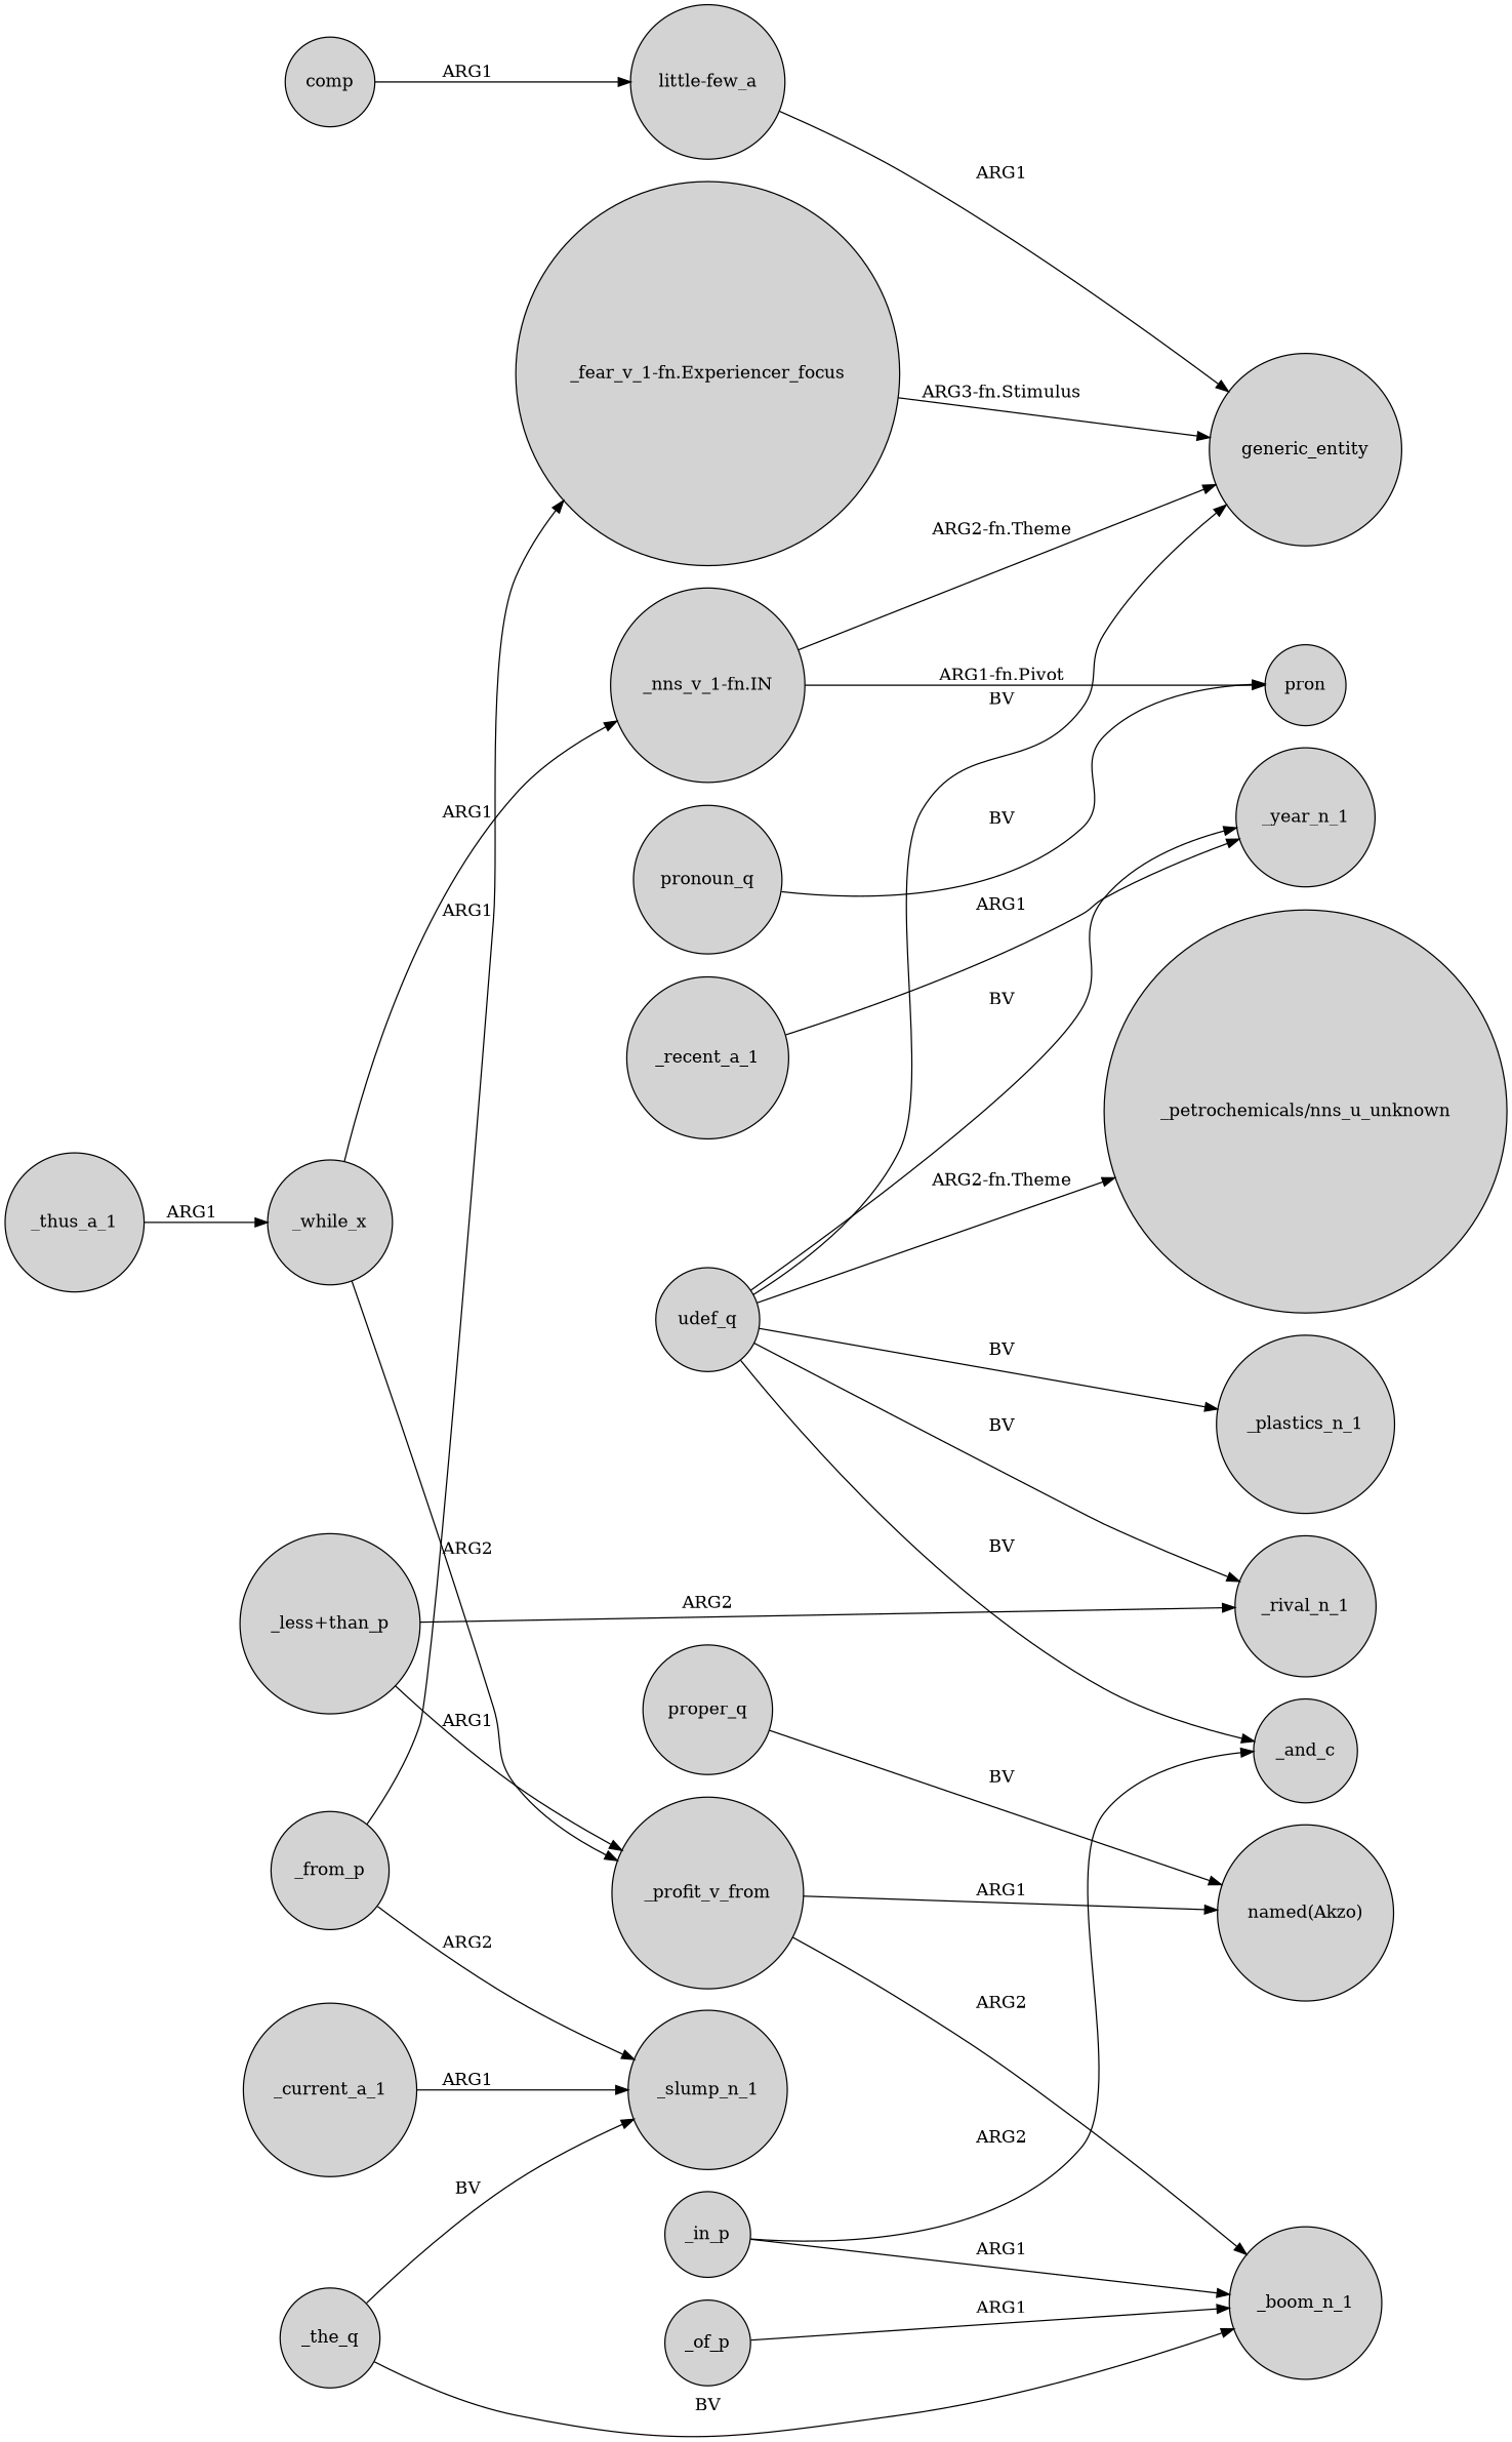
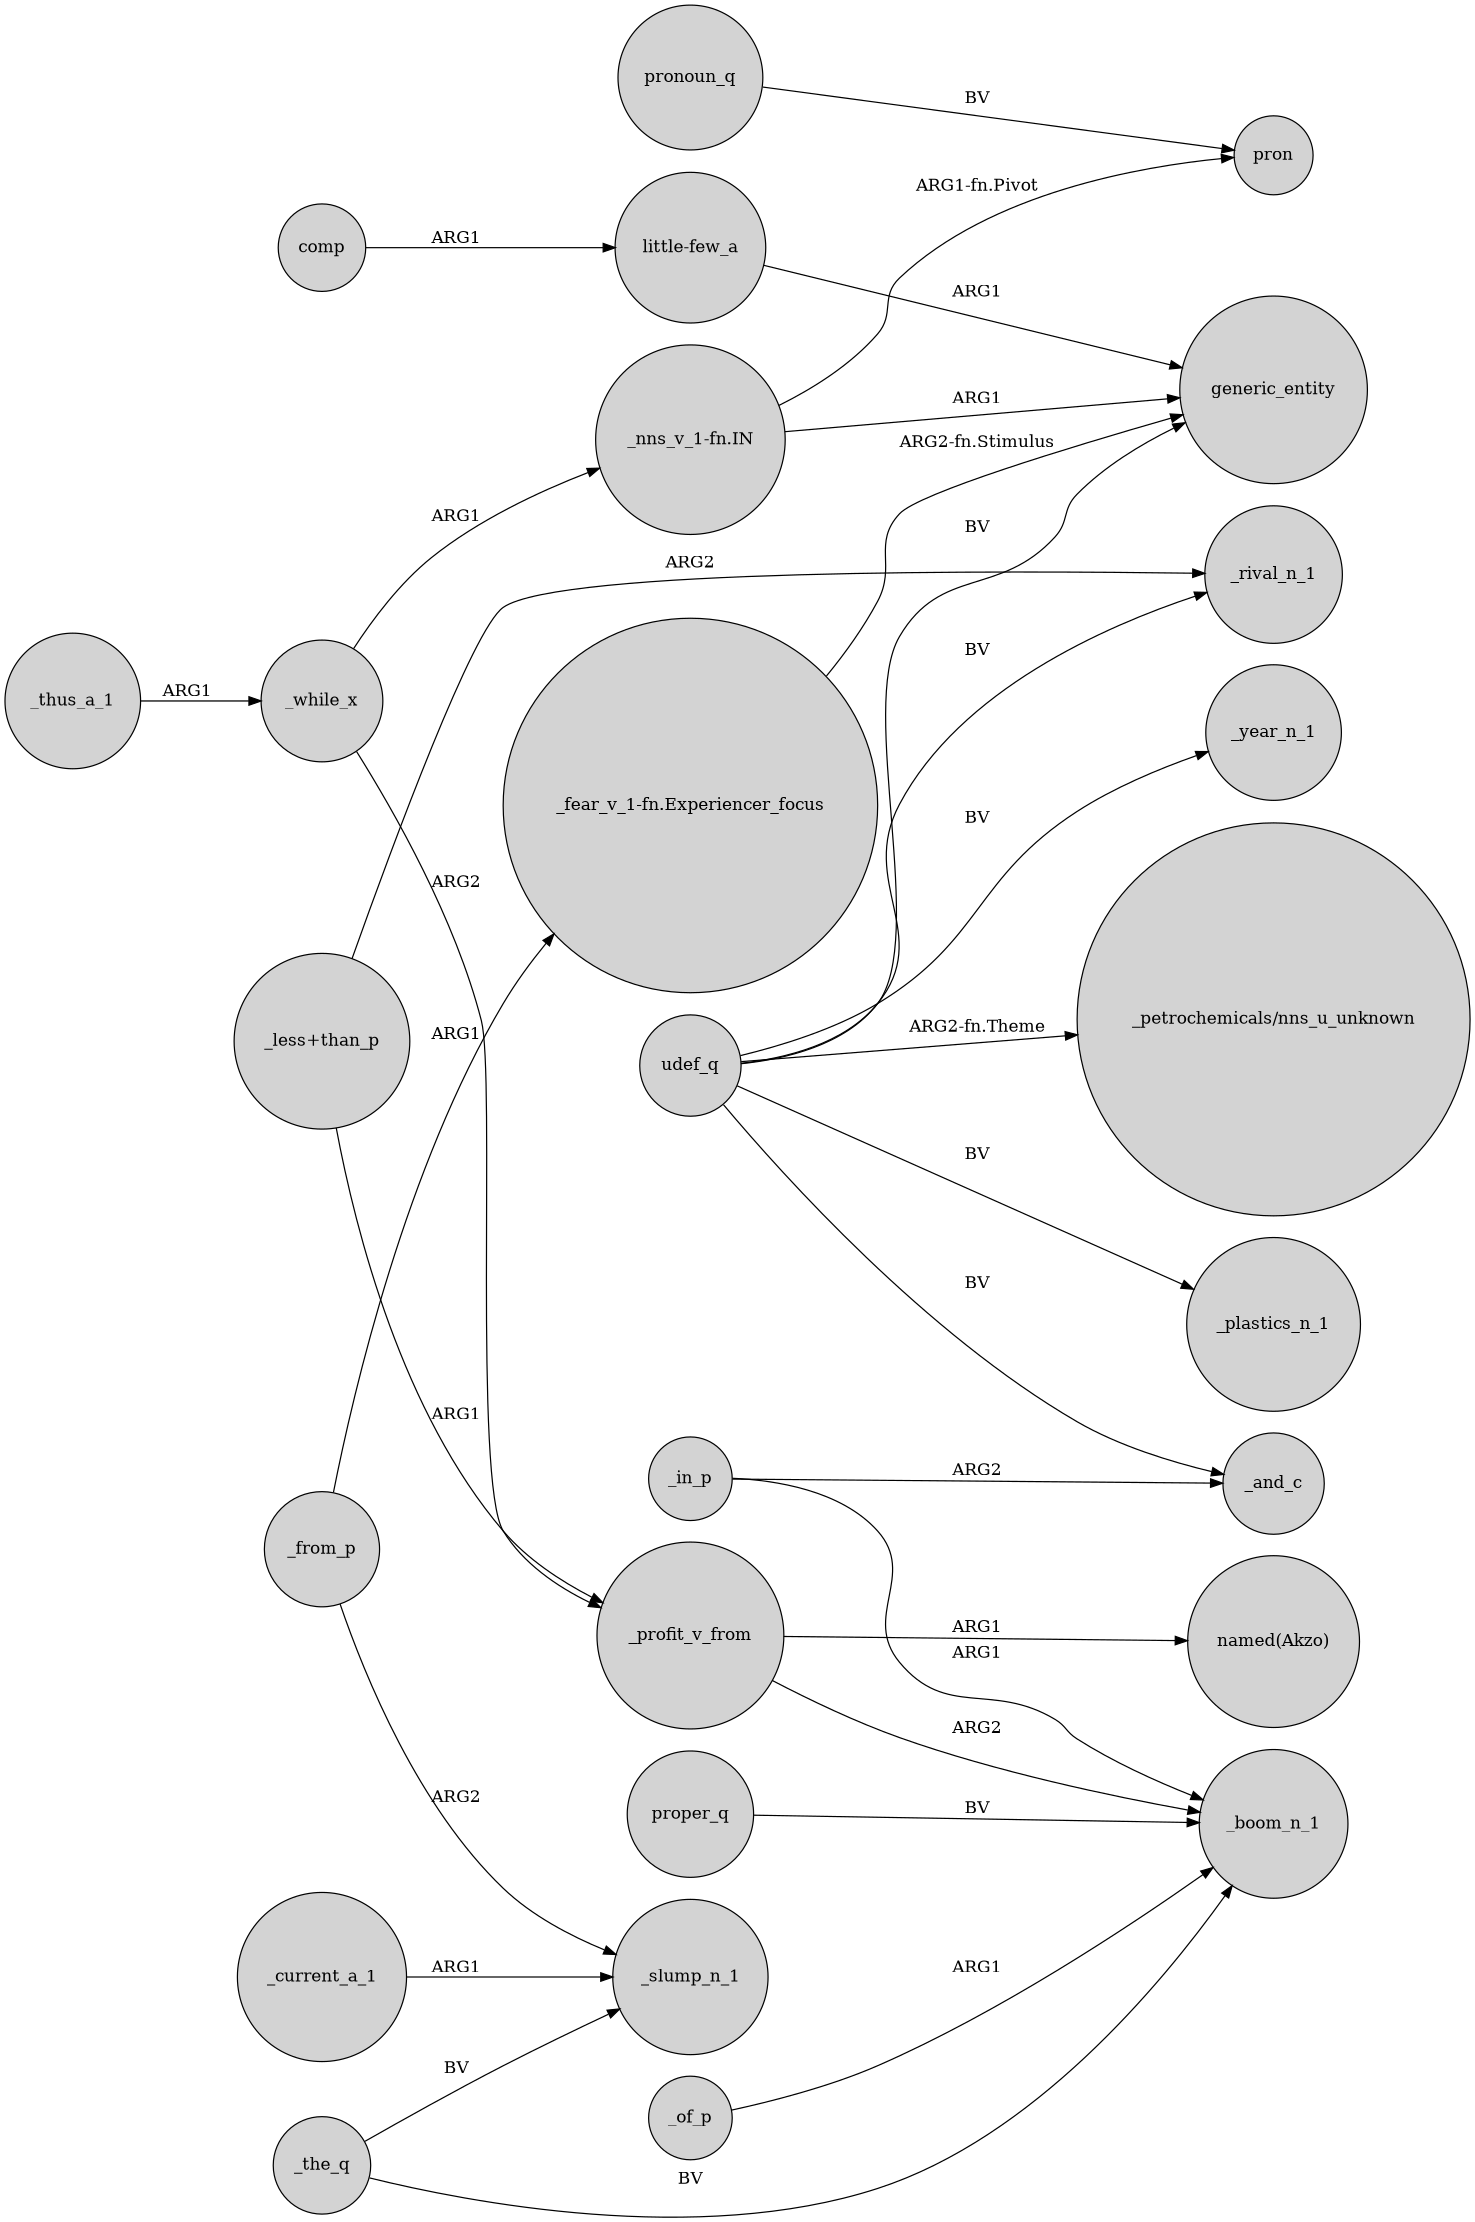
  digraph {
    rankdir=LR
    node [shape=circle style=filled]
    "_fear_v_1-fn.Experiencer_focus"
    generic_entity
    _the_q
    _boom_n_1
    _slump_n_1
    udef_q
    _year_n_1
    _rival_n_1
    _plastics_n_1
    "_petrochemicals/nns_u_unknown"
    _and_c
    "_less+than_p"
    _profit_v_from
    "named(Akzo)"
    _of_p
    _while_x
    n17 [label="_nns_v_1-fn.IN"]
    pron
    proper_q
    _current_a_1
    _from_p
    pronoun_q
    _thus_a_1
    _in_p
-   _recent_a_1
    comp
    "little-few_a"
-   "_fear_v_1-fn.Experiencer_focus" -> generic_entity [label="ARG3-fn.Stimulus"]
+   "_fear_v_1-fn.Experiencer_focus" -> generic_entity [label="ARG2-fn.Stimulus"]
    _the_q -> _boom_n_1 [label=BV]
    _the_q -> _slump_n_1 [label=BV]
    udef_q -> generic_entity [label=BV]
    udef_q -> _year_n_1 [label=BV]
    udef_q -> _rival_n_1 [label=BV]
    udef_q -> _plastics_n_1 [label=BV]
    udef_q -> "_petrochemicals/nns_u_unknown" [label="ARG2-fn.Theme"]
    udef_q -> _and_c [label=BV]
    "_less+than_p" -> _rival_n_1 [label=ARG2]
    "_less+than_p" -> _profit_v_from [label=ARG1]
    _profit_v_from -> _boom_n_1 [label=ARG2]
    _profit_v_from -> "named(Akzo)" [label=ARG1]
    _of_p -> _boom_n_1 [label=ARG1]
    _while_x -> _profit_v_from [label=ARG2]
    _while_x -> n17 [label=ARG1]
-   n17 -> generic_entity [label="ARG2-fn.Theme"]
+   n17 -> generic_entity [label=ARG1]
    n17 -> pron [label="ARG1-fn.Pivot"]
-   proper_q -> "named(Akzo)" [label=BV]
+   proper_q -> _boom_n_1 [label=BV]
    _current_a_1 -> _slump_n_1 [label=ARG1]
    _from_p -> "_fear_v_1-fn.Experiencer_focus" [label=ARG1]
    _from_p -> _slump_n_1 [label=ARG2]
    pronoun_q -> pron [label=BV]
    _thus_a_1 -> _while_x [label=ARG1]
    _in_p -> _boom_n_1 [label=ARG1]
    _in_p -> _and_c [label=ARG2]
-   _recent_a_1 -> _year_n_1 [label=ARG1]
    comp -> "little-few_a" [label=ARG1]
    "little-few_a" -> generic_entity [label=ARG1]
  }
